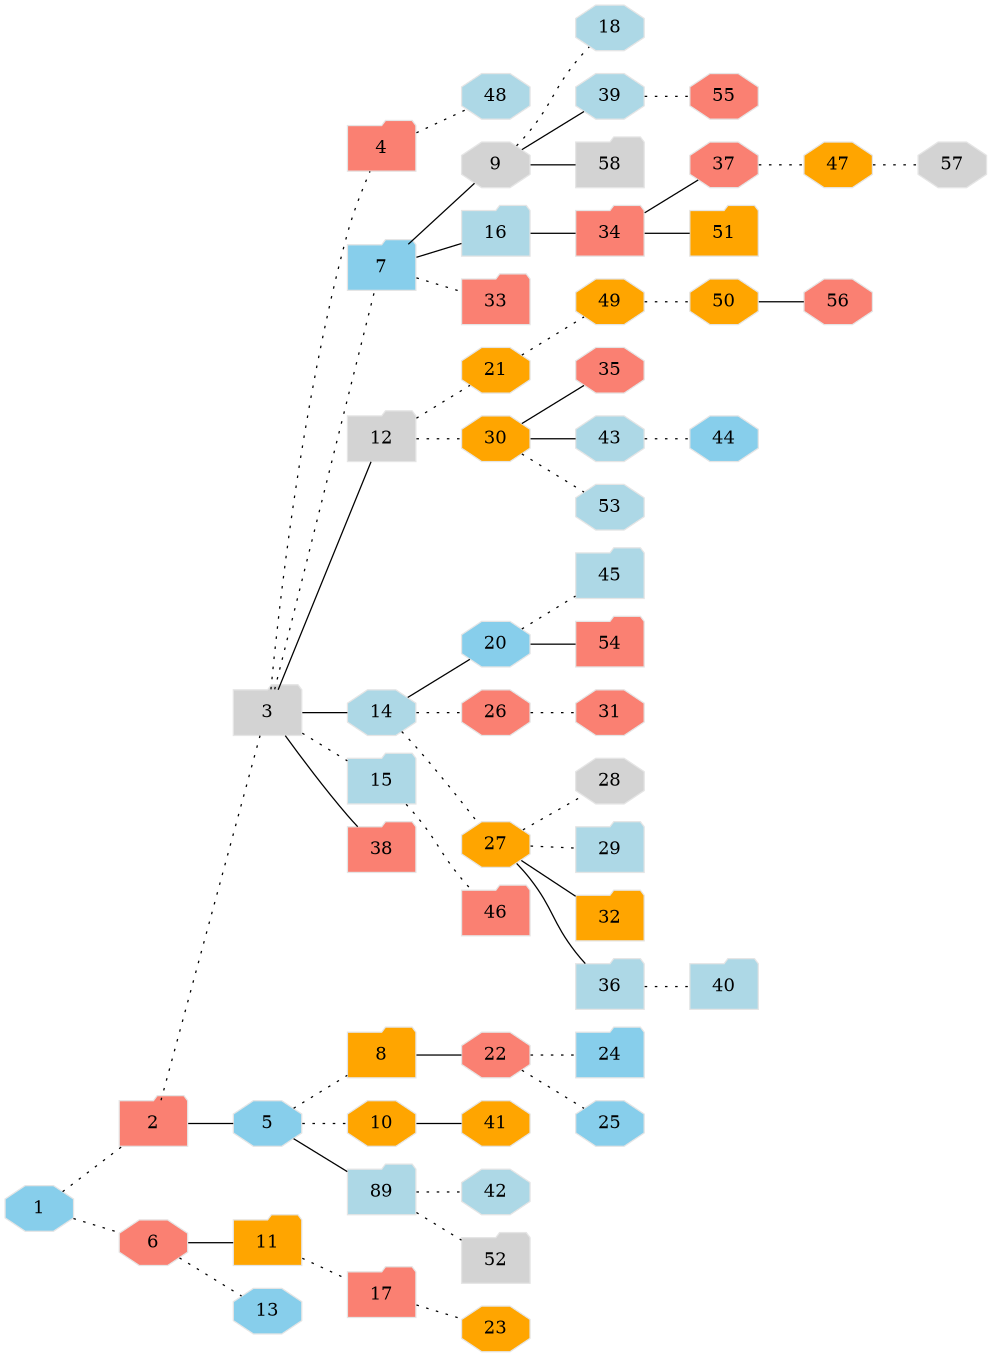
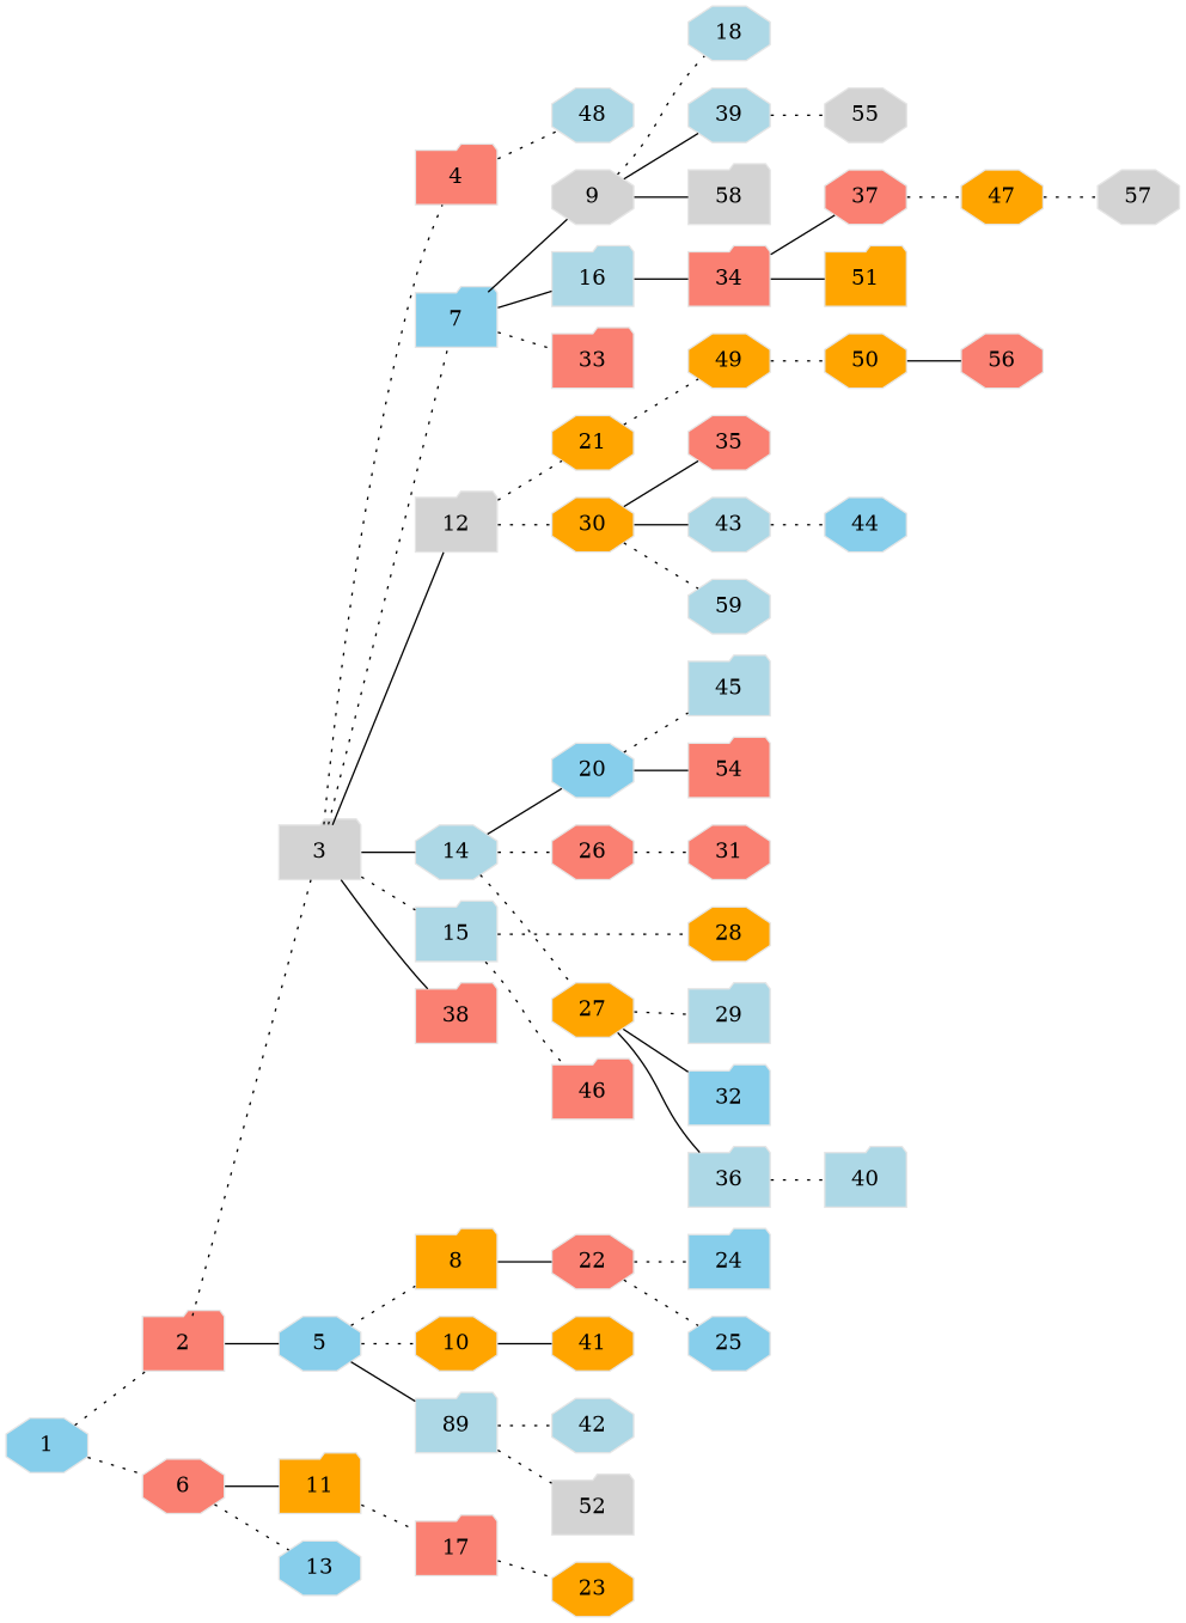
  graph {
    rankdir=LR
    node [color=gray90 fillcolor=salmon shape=octagon style=filled]
    edge [style=dotted]
    1 [fillcolor=skyblue]
    2 [shape=folder]
    6
    3 [fillcolor=lightgrey shape=folder]
    5 [fillcolor=skyblue]
    11 [fillcolor=orange shape=folder]
    13 [fillcolor=skyblue]
    4 [shape=folder]
    7 [fillcolor=skyblue shape=folder]
    12 [fillcolor=lightgrey shape=folder]
    14 [fillcolor=lightblue]
    15 [fillcolor=lightblue shape=folder]
    38 [shape=folder]
    8 [fillcolor=orange shape=folder]
    10 [fillcolor=orange]
    n16 [fillcolor=lightblue label=89 shape=folder]
    48 [fillcolor=lightblue]
    9 [fillcolor=lightgrey]
    16 [fillcolor=lightblue shape=folder]
    33 [shape=folder]
    21 [fillcolor=orange]
    30 [fillcolor=orange]
    20 [fillcolor=skyblue]
    26
    27 [fillcolor=orange]
-   28 [fillcolor=lightgrey]
+   28 [fillcolor=orange]
    46 [shape=folder]
    22
    41 [fillcolor=orange]
    42 [fillcolor=lightblue]
    52 [fillcolor=lightgrey shape=folder]
    17 [shape=folder]
    18 [fillcolor=lightblue]
    39 [fillcolor=lightblue]
    58 [fillcolor=lightgrey shape=folder]
    34 [shape=folder]
    24 [fillcolor=skyblue shape=folder]
    25 [fillcolor=skyblue]
-   55
+   55 [fillcolor=lightgrey]
    23 [fillcolor=orange]
    49 [fillcolor=orange]
    35
    43 [fillcolor=lightblue]
-   53 [fillcolor=lightblue]
+   53 [fillcolor=lightblue label=59]
    45 [fillcolor=lightblue shape=folder]
    54 [shape=folder]
    31
    29 [fillcolor=lightblue shape=folder]
-   32 [fillcolor=orange shape=folder]
+   32 [fillcolor=skyblue shape=folder]
    36 [fillcolor=lightblue shape=folder]
    37
    51 [fillcolor=orange shape=folder]
    50 [fillcolor=orange]
    40 [fillcolor=lightblue shape=folder]
    44 [fillcolor=skyblue]
    47 [fillcolor=orange]
    57 [fillcolor=lightgrey]
    56
    1 -- 2
    1 -- 6
    2 -- 3
    2 -- 5 [style=solid]
    6 -- 11 [style=solid]
    6 -- 13
    3 -- 4
    3 -- 7
    3 -- 12 [style=solid]
    3 -- 14 [style=solid]
    3 -- 15
    3 -- 38 [style=solid]
    5 -- 8
    5 -- 10
    5 -- n16 [style=solid]
    11 -- 17
    4 -- 48
    7 -- 9 [style=solid]
    7 -- 16 [style=solid]
    7 -- 33
    12 -- 21
    12 -- 30
    14 -- 20 [style=solid]
    14 -- 26
    14 -- 27
-   27 -- 28
+   15 -- 28
    15 -- 46
    8 -- 22 [style=solid]
    10 -- 41 [style=solid]
    n16 -- 42
    n16 -- 52
    9 -- 18
    9 -- 39 [style=solid]
    9 -- 58 [style=solid]
    16 -- 34 [style=solid]
    21 -- 49
    30 -- 35 [style=solid]
    30 -- 43 [style=solid]
    30 -- 53
    20 -- 45
    20 -- 54 [style=solid]
    26 -- 31
    27 -- 29
    27 -- 32 [style=solid]
    27 -- 36 [style=solid]
    22 -- 24
    22 -- 25
    17 -- 23
    39 -- 55
    34 -- 37 [style=solid]
    34 -- 51 [style=solid]
    49 -- 50
    43 -- 44
    36 -- 40
    37 -- 47
    50 -- 56 [style=solid]
    47 -- 57
  }
